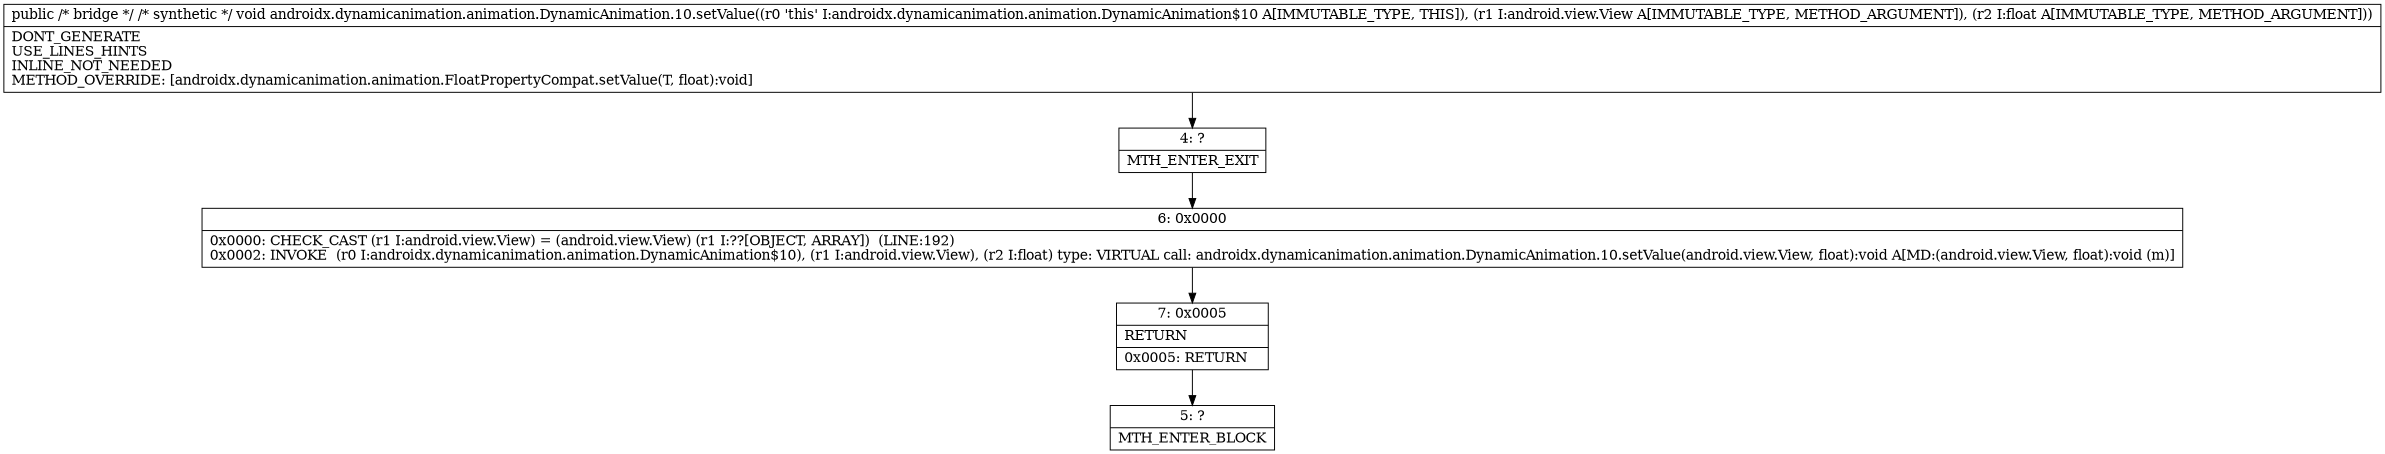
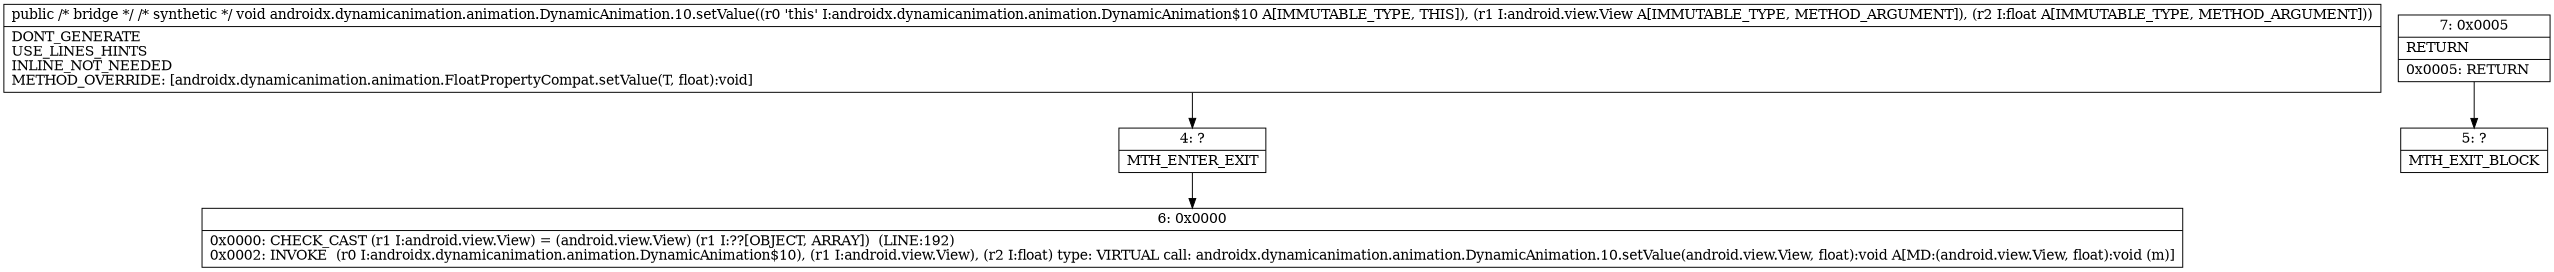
  digraph {
    node [shape=record]
    n1 [label="{4\:\ ?|MTH_ENTER_EXIT\l}"]
    n2 [label="{6\:\ 0x0000|0x0000: CHECK_CAST (r1 I:android.view.View) = (android.view.View) (r1 I:??[OBJECT, ARRAY])  (LINE:192)\l0x0002: INVOKE  (r0 I:androidx.dynamicanimation.animation.DynamicAnimation$10), (r1 I:android.view.View), (r2 I:float) type: VIRTUAL call: androidx.dynamicanimation.animation.DynamicAnimation.10.setValue(android.view.View, float):void A[MD:(android.view.View, float):void (m)]\l}"]
    n3 [label="{7\:\ 0x0005|RETURN\l|0x0005: RETURN   \l}"]
-   n4 [label="{5\:\ ?|MTH_ENTER_BLOCK\l}"]
+   n4 [label="{5\:\ ?|MTH_EXIT_BLOCK\l}"]
    n5 [label="{public \/* bridge *\/ \/* synthetic *\/ void androidx.dynamicanimation.animation.DynamicAnimation.10.setValue((r0 'this' I:androidx.dynamicanimation.animation.DynamicAnimation$10 A[IMMUTABLE_TYPE, THIS]), (r1 I:android.view.View A[IMMUTABLE_TYPE, METHOD_ARGUMENT]), (r2 I:float A[IMMUTABLE_TYPE, METHOD_ARGUMENT]))  | DONT_GENERATE\lUSE_LINES_HINTS\lINLINE_NOT_NEEDED\lMETHOD_OVERRIDE: [androidx.dynamicanimation.animation.FloatPropertyCompat.setValue(T, float):void]\l}"]
    n1 -> n2
-   n2 -> n3
    n3 -> n4
    n5 -> n1
  }
